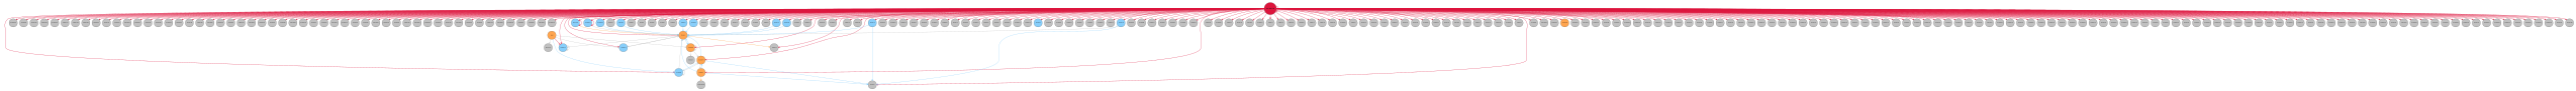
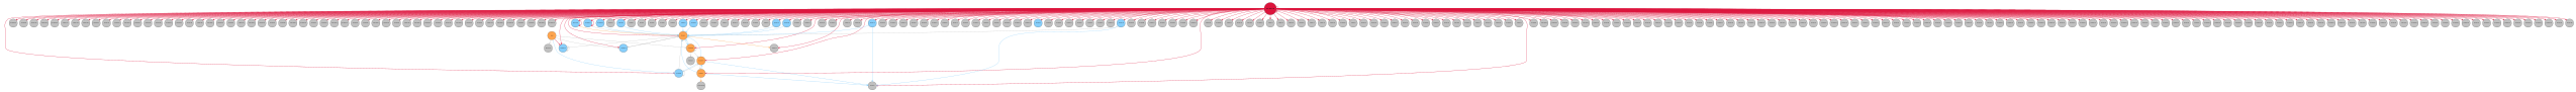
  digraph {
    bgcolor=white
    fontname=Merriweather
    node [fillcolor=gray fixedsize=true fontcolor=black fontname=Merriweather fontsize=8.0 labelfloat=true shape=circle style=filled]
    edge [arrowhead=vee color=crimson fontname=Merriweather splines=line style=bold]
    "172.30.81.119" [fillcolor=crimson fontsize=11.937984496124031 height=1.4922480620155039 width=1.4922480620155039]
    "172.30.81.201" [fillcolor=lightskyblue fontsize=8.015503875968992 height=1.001937984496124 width=1.001937984496124]
    "172.30.81.202" [height=1.0 width=1.0]
    "172.30.81.203" [height=1.0 width=1.0]
    "172.30.81.204" [height=1.0 width=1.0]
    "172.30.81.205" [height=1.0 width=1.0]
    "172.30.81.206" [height=1.0 width=1.0]
    "172.30.81.207" [height=1.0 width=1.0]
    "172.30.81.208" [height=1.0 width=1.0]
    "172.30.81.209" [height=1.0 width=1.0]
    "172.30.81.210" [height=1.0 width=1.0]
    "172.30.81.211" [height=1.0 width=1.0]
    "172.30.81.212" [height=1.0 width=1.0]
    "172.30.81.213" [height=1.0 width=1.0]
    "172.30.81.214" [height=1.0 width=1.0]
    "172.30.81.215" [height=1.0 width=1.0]
    "172.30.81.216" [height=1.0 width=1.0]
    "172.30.81.217" [height=1.0 width=1.0]
    "172.30.81.218" [height=1.0 width=1.0]
    "172.30.81.219" [height=1.0 width=1.0]
    "172.30.81.220" [height=1.0 width=1.0]
    "172.30.81.221" [height=1.0 width=1.0]
    "172.30.81.222" [height=1.0 width=1.0]
    "172.30.81.223" [height=1.0 width=1.0]
    "172.30.81.224" [height=1.0 width=1.0]
    "172.30.81.225" [height=1.0 width=1.0]
    "172.30.81.226" [height=1.0 width=1.0]
    "172.30.81.227" [height=1.0 width=1.0]
    "172.30.81.228" [height=1.0 width=1.0]
    "172.30.81.229" [height=1.0 width=1.0]
    "172.30.81.230" [height=1.0 width=1.0]
    "172.30.81.231" [height=1.0 width=1.0]
    "172.30.81.232" [height=1.0 width=1.0]
    "172.30.81.233" [height=1.0 width=1.0]
    "172.30.81.234" [height=1.0 width=1.0]
    "172.30.81.235" [height=1.0 width=1.0]
    "172.30.81.236" [height=1.0 width=1.0]
    "172.30.81.237" [height=1.0 width=1.0]
    "172.30.81.238" [height=1.0 width=1.0]
    "172.30.81.239" [height=1.0 width=1.0]
    "172.30.81.240" [height=1.0 width=1.0]
    "172.30.81.241" [height=1.0 width=1.0]
    "172.30.81.242" [height=1.0 width=1.0]
    "172.30.81.243" [height=1.0 width=1.0]
    "172.30.81.244" [height=1.0 width=1.0]
    "172.30.81.245" [height=1.0 width=1.0]
    "172.30.81.246" [height=1.0 width=1.0]
    "172.30.81.247" [height=1.0 width=1.0]
    "172.30.81.248" [height=1.0 width=1.0]
    "172.30.81.249" [height=1.0 width=1.0]
    "172.30.81.250" [height=1.0 width=1.0]
    "172.30.81.251" [height=1.0 width=1.0]
    "172.30.81.252" [height=1.0 width=1.0]
    "172.30.81.253" [height=1.0 width=1.0]
    "172.30.81.254" [height=1.0 width=1.0]
    "172.30.81.1" [fillcolor=tan1 fontsize=8.062015503875969 height=1.0077519379844961 width=1.0077519379844961]
    "172.30.81.28" [fillcolor=lightskyblue fontsize=8.015503875968992 height=1.001937984496124 width=1.001937984496124]
    "172.30.81.32" [fillcolor=lightskyblue fontsize=8.031007751937985 height=1.003875968992248 width=1.003875968992248]
    "172.30.81.9" [fillcolor=tan1 fontsize=8.062015503875969 height=1.0077519379844961 width=1.0077519379844961]
    "172.30.81.59" [fillcolor=tan1 fontsize=8.062015503875969 height=1.0077519379844961 width=1.0077519379844961]
    "172.30.81.33" [fillcolor=lightskyblue fontsize=8.031007751937985 height=1.003875968992248 width=1.003875968992248]
    "172.30.81.2" [height=1.0 width=1.0]
    "172.30.81.3" [height=1.0 width=1.0]
    "172.30.81.4" [height=1.0 width=1.0]
    "172.30.81.5" [height=1.0 width=1.0]
    "172.30.81.6" [height=1.0 width=1.0]
    "172.30.81.7" [height=1.0 width=1.0]
    "172.30.81.8" [height=1.0 width=1.0]
    "172.30.81.10" [fillcolor=lightskyblue fontsize=8.015503875968992 height=1.001937984496124 width=1.001937984496124]
    "172.30.81.11" [fillcolor=lightskyblue fontsize=8.015503875968992 height=1.001937984496124 width=1.001937984496124]
    "172.30.81.12" [height=1.0 width=1.0]
    "172.30.81.13" [height=1.0 width=1.0]
    "172.30.81.14" [height=1.0 width=1.0]
    "172.30.81.15" [height=1.0 width=1.0]
    "172.30.81.16" [height=1.0 width=1.0]
    "172.30.81.17" [height=1.0 width=1.0]
    "172.30.81.18" [height=1.0 width=1.0]
    "172.30.81.19" [fillcolor=lightskyblue fontsize=8.015503875968992 height=1.001937984496124 width=1.001937984496124]
    "172.30.81.20" [fillcolor=lightskyblue fontsize=8.015503875968992 height=1.001937984496124 width=1.001937984496124]
    "172.30.81.21" [height=1.0 width=1.0]
    "172.30.81.22" [height=1.0 width=1.0]
    "172.30.81.23" [fillcolor=lightskyblue fontsize=8.015503875968992 height=1.001937984496124 width=1.001937984496124]
    "172.30.81.24" [height=1.0 width=1.0]
    "172.30.81.25" [height=1.0 width=1.0]
    "172.30.81.26" [fillcolor=lightskyblue fontsize=8.015503875968992 height=1.001937984496124 width=1.001937984496124]
    "172.30.81.27" [height=1.0 width=1.0]
    "172.30.81.29" [height=1.0 width=1.0]
    "172.30.81.30" [fillcolor=lightskyblue fontsize=8.031007751937985 height=1.003875968992248 width=1.003875968992248]
    "172.30.81.31" [fillcolor=lightskyblue fontsize=8.031007751937985 height=1.003875968992248 width=1.003875968992248]
    "172.30.81.34" [height=1.0 width=1.0]
    "172.30.81.35" [height=1.0 width=1.0]
    "172.30.81.36" [height=1.0 width=1.0]
    "172.30.81.37" [height=1.0 width=1.0]
    "172.30.81.38" [height=1.0 width=1.0]
    "172.30.81.39" [height=1.0 width=1.0]
    "172.30.81.40" [height=1.0 width=1.0]
    "172.30.81.41" [height=1.0 width=1.0]
    "172.30.81.42" [height=1.0 width=1.0]
    "172.30.81.43" [height=1.0 width=1.0]
    "172.30.81.44" [height=1.0 width=1.0]
    "172.30.81.45" [height=1.0 width=1.0]
    "172.30.81.46" [height=1.0 width=1.0]
    "172.30.81.47" [height=1.0 width=1.0]
    "172.30.81.48" [height=1.0 width=1.0]
    "172.30.81.49" [fillcolor=lightskyblue height=1.0 width=1.0]
    "172.30.81.50" [height=1.0 width=1.0]
    "172.30.81.51" [height=1.0 width=1.0]
    "172.30.81.52" [height=1.0 width=1.0]
    "172.30.81.53" [height=1.0 width=1.0]
    "172.30.81.54" [height=1.0 width=1.0]
    "172.30.81.55" [height=1.0 width=1.0]
    "172.30.81.56" [height=1.0 width=1.0]
    "172.30.81.57" [fillcolor=lightskyblue fontsize=8.046511627906977 height=1.005813953488372 width=1.005813953488372]
    "172.30.81.58" [height=1.0 width=1.0]
    "172.30.81.60" [height=1.0 width=1.0]
    "172.30.81.61" [height=1.0 width=1.0]
    "172.30.81.62" [height=1.0 width=1.0]
    "172.30.81.63" [height=1.0 width=1.0]
    "172.30.81.64" [height=1.0 width=1.0]
    "172.30.81.65" [height=1.0 width=1.0]
    "172.30.81.66" [height=1.0 width=1.0]
    "172.30.81.67" [height=1.0 width=1.0]
    "172.30.81.68" [height=1.0 width=1.0]
    "172.30.81.69" [height=1.0 width=1.0]
    "172.30.81.70" [height=1.0 width=1.0]
    "172.30.81.71" [height=1.0 width=1.0]
    "172.30.81.72" [height=1.0 width=1.0]
    "172.30.81.73" [height=1.0 width=1.0]
    "172.30.81.74" [height=1.0 width=1.0]
    "172.30.81.75" [height=1.0 width=1.0]
    "172.30.81.76" [height=1.0 width=1.0]
    "172.30.81.77" [height=1.0 width=1.0]
    "172.30.81.78" [height=1.0 width=1.0]
    "172.30.81.79" [height=1.0 width=1.0]
    "172.30.81.80" [height=1.0 width=1.0]
    "172.30.81.81" [height=1.0 width=1.0]
    "172.30.81.82" [height=1.0 width=1.0]
    "172.30.81.83" [height=1.0 width=1.0]
    "172.30.81.84" [height=1.0 width=1.0]
    "172.30.81.85" [height=1.0 width=1.0]
    "172.30.81.86" [height=1.0 width=1.0]
    "172.30.81.87" [height=1.0 width=1.0]
    "172.30.81.88" [height=1.0 width=1.0]
    "172.30.81.89" [height=1.0 width=1.0]
    "172.30.81.90" [height=1.0 width=1.0]
    "172.30.81.91" [height=1.0 width=1.0]
    "172.30.81.92" [height=1.0 width=1.0]
    "172.30.81.93" [height=1.0 width=1.0]
    "172.30.81.94" [height=1.0 width=1.0]
    "172.30.81.95" [height=1.0 width=1.0]
    "172.30.81.96" [height=1.0 width=1.0]
    "172.30.81.97" [height=1.0 width=1.0]
    "172.30.81.98" [fillcolor=tan1 fontsize=8.062015503875969 height=1.0077519379844961 width=1.0077519379844961]
    "172.30.81.99" [height=1.0 width=1.0]
    "172.30.81.100" [height=1.0 width=1.0]
    n156 [height=1.0 label="172.30.83.101" width=1.0]
-   "172.30.81.102" [fillcolor=tan1 height=1.0 width=1.0]
+   "172.30.81.102" [height=1.0 width=1.0]
    "172.30.81.103" [height=1.0 width=1.0]
    "172.30.81.104" [height=1.0 width=1.0]
    "172.30.81.105" [height=1.0 width=1.0]
    "172.30.81.106" [height=1.0 width=1.0]
    "172.30.81.107" [height=1.0 width=1.0]
    "172.30.81.108" [height=1.0 width=1.0]
    "172.30.81.109" [height=1.0 width=1.0]
    "172.30.81.110" [height=1.0 width=1.0]
    "172.30.81.111" [height=1.0 width=1.0]
    "172.30.81.112" [height=1.0 width=1.0]
    "172.30.81.113" [height=1.0 width=1.0]
    "172.30.81.114" [height=1.0 width=1.0]
    "172.30.81.115" [height=1.0 width=1.0]
    "172.30.81.116" [height=1.0 width=1.0]
    "172.30.81.117" [height=1.0 width=1.0]
    "172.30.81.118" [height=1.0 width=1.0]
    "172.30.81.120" [height=1.0 width=1.0]
    "172.30.81.121" [height=1.0 width=1.0]
    "172.30.81.122" [height=1.0 width=1.0]
    "172.30.81.123" [height=1.0 width=1.0]
    "172.30.81.124" [height=1.0 width=1.0]
    "172.30.81.125" [height=1.0 width=1.0]
    "172.30.81.126" [height=1.0 width=1.0]
    "172.30.81.127" [height=1.0 width=1.0]
    "172.30.81.128" [height=1.0 width=1.0]
    "172.30.81.129" [height=1.0 width=1.0]
    "172.30.81.130" [height=1.0 width=1.0]
    "172.30.81.131" [height=1.0 width=1.0]
    "172.30.81.132" [height=1.0 width=1.0]
    "172.30.81.133" [height=1.0 width=1.0]
    "172.30.81.134" [height=1.0 width=1.0]
    "172.30.81.135" [height=1.0 width=1.0]
    "172.30.81.136" [height=1.0 width=1.0]
    "172.30.81.137" [height=1.0 width=1.0]
    "172.30.81.138" [height=1.0 width=1.0]
    "172.30.81.139" [height=1.0 width=1.0]
    "172.30.81.140" [height=1.0 width=1.0]
    "172.30.81.141" [height=1.0 width=1.0]
    "172.30.81.142" [height=1.0 width=1.0]
    "172.30.81.143" [height=1.0 width=1.0]
    "172.30.81.144" [height=1.0 width=1.0]
    "172.30.81.145" [height=1.0 width=1.0]
    "172.30.81.146" [height=1.0 width=1.0]
    "172.30.81.147" [height=1.0 width=1.0]
    "172.30.81.148" [height=1.0 width=1.0]
    "172.30.81.149" [height=1.0 width=1.0]
    "172.30.81.150" [height=1.0 width=1.0]
    "172.30.81.151" [height=1.0 width=1.0]
    "172.30.81.152" [height=1.0 width=1.0]
    "172.30.81.153" [height=1.0 width=1.0]
    "172.30.81.154" [height=1.0 width=1.0]
    "172.30.81.155" [height=1.0 width=1.0]
    "172.30.81.156" [height=1.0 width=1.0]
    "172.30.81.157" [height=1.0 width=1.0]
    "172.30.81.158" [height=1.0 width=1.0]
    "172.30.81.159" [height=1.0 width=1.0]
    "172.30.81.160" [height=1.0 width=1.0]
    "172.30.81.161" [height=1.0 width=1.0]
    "172.30.81.162" [height=1.0 width=1.0]
    "172.30.81.163" [height=1.0 width=1.0]
    "172.30.81.164" [height=1.0 width=1.0]
    "172.30.81.165" [height=1.0 width=1.0]
    "172.30.81.166" [height=1.0 width=1.0]
    "172.30.81.167" [height=1.0 width=1.0]
    "172.30.81.168" [height=1.0 width=1.0]
    "172.30.81.169" [height=1.0 width=1.0]
    "172.30.81.170" [height=1.0 width=1.0]
    "172.30.81.171" [height=1.0 width=1.0]
    "172.30.81.172" [height=1.0 width=1.0]
    "172.30.81.173" [height=1.0 width=1.0]
    "172.30.81.174" [height=1.0 width=1.0]
    "172.30.81.175" [height=1.0 width=1.0]
    "172.30.81.176" [height=1.0 width=1.0]
    "172.30.81.177" [height=1.0 width=1.0]
    "172.30.81.178" [height=1.0 width=1.0]
    "172.30.81.179" [height=1.0 width=1.0]
    "172.30.81.180" [height=1.0 width=1.0]
    "172.30.81.181" [height=1.0 width=1.0]
    "172.30.81.182" [height=1.0 width=1.0]
    "172.30.81.183" [height=1.0 width=1.0]
    "172.30.81.184" [height=1.0 width=1.0]
    "172.30.81.185" [height=1.0 width=1.0]
    "172.30.81.186" [height=1.0 width=1.0]
    "172.30.81.187" [height=1.0 width=1.0]
    "172.30.81.188" [height=1.0 width=1.0]
    "172.30.81.189" [height=1.0 width=1.0]
    "172.30.81.190" [height=1.0 width=1.0]
    "172.30.81.191" [height=1.0 width=1.0]
    "172.30.81.192" [height=1.0 width=1.0]
    "172.30.81.193" [height=1.0 width=1.0]
    "172.30.81.194" [height=1.0 width=1.0]
    "172.30.81.195" [height=1.0 width=1.0]
    "172.30.81.196" [height=1.0 width=1.0]
    "172.30.81.197" [height=1.0 width=1.0]
    "172.30.81.198" [height=1.0 width=1.0]
    "172.30.81.199" [height=1.0 width=1.0]
    "172.30.81.200" [height=1.0 width=1.0]
    "169.254.255.255" [height=1.0 width=1.0]
    "172.30.0.25" [height=1.0 width=1.0]
    "0.0.0.0" [fillcolor=tan1 fontsize=8.077519379844961 height=1.0096899224806202 width=1.0096899224806202]
    "169.254.71.21" [height=1.0 width=1.0]
    "172.30.81.119" -> "172.30.81.119"
    "172.30.81.119" -> "172.30.81.201"
    "172.30.81.119" -> "172.30.81.202"
    "172.30.81.119" -> "172.30.81.203"
    "172.30.81.119" -> "172.30.81.204"
    "172.30.81.119" -> "172.30.81.205"
    "172.30.81.119" -> "172.30.81.206"
    "172.30.81.119" -> "172.30.81.207"
    "172.30.81.119" -> "172.30.81.208"
    "172.30.81.119" -> "172.30.81.209"
    "172.30.81.119" -> "172.30.81.210"
    "172.30.81.119" -> "172.30.81.211"
    "172.30.81.119" -> "172.30.81.212"
    "172.30.81.119" -> "172.30.81.213"
    "172.30.81.119" -> "172.30.81.214"
    "172.30.81.119" -> "172.30.81.215"
    "172.30.81.119" -> "172.30.81.216"
    "172.30.81.119" -> "172.30.81.217"
    "172.30.81.119" -> "172.30.81.218"
    "172.30.81.119" -> "172.30.81.219"
    "172.30.81.119" -> "172.30.81.220"
    "172.30.81.119" -> "172.30.81.221"
    "172.30.81.119" -> "172.30.81.222"
    "172.30.81.119" -> "172.30.81.223"
    "172.30.81.119" -> "172.30.81.224"
    "172.30.81.119" -> "172.30.81.225"
    "172.30.81.119" -> "172.30.81.226"
    "172.30.81.119" -> "172.30.81.227"
    "172.30.81.119" -> "172.30.81.228"
    "172.30.81.119" -> "172.30.81.229"
    "172.30.81.119" -> "172.30.81.230"
    "172.30.81.119" -> "172.30.81.231"
    "172.30.81.119" -> "172.30.81.232"
    "172.30.81.119" -> "172.30.81.233"
    "172.30.81.119" -> "172.30.81.234"
    "172.30.81.119" -> "172.30.81.235"
    "172.30.81.119" -> "172.30.81.236"
    "172.30.81.119" -> "172.30.81.237"
    "172.30.81.119" -> "172.30.81.238"
    "172.30.81.119" -> "172.30.81.239"
    "172.30.81.119" -> "172.30.81.240"
    "172.30.81.119" -> "172.30.81.241"
    "172.30.81.119" -> "172.30.81.242"
    "172.30.81.119" -> "172.30.81.243"
    "172.30.81.119" -> "172.30.81.244"
    "172.30.81.119" -> "172.30.81.245"
    "172.30.81.119" -> "172.30.81.246"
    "172.30.81.119" -> "172.30.81.247"
    "172.30.81.119" -> "172.30.81.248"
    "172.30.81.119" -> "172.30.81.249"
    "172.30.81.119" -> "172.30.81.250"
    "172.30.81.119" -> "172.30.81.251"
    "172.30.81.119" -> "172.30.81.252"
    "172.30.81.119" -> "172.30.81.253"
    "172.30.81.119" -> "172.30.81.254"
    "172.30.81.119" -> "172.30.81.1"
    "172.30.81.119" -> "172.30.81.28"
    "172.30.81.119" -> "172.30.81.32"
    "172.30.81.119" -> "172.30.81.9"
    "172.30.81.119" -> "172.30.81.59"
    "172.30.81.119" -> "172.30.81.33"
    "172.30.81.119" -> "172.30.81.2"
    "172.30.81.119" -> "172.30.81.3"
    "172.30.81.119" -> "172.30.81.4"
    "172.30.81.119" -> "172.30.81.5"
    "172.30.81.119" -> "172.30.81.6"
    "172.30.81.119" -> "172.30.81.7"
    "172.30.81.119" -> "172.30.81.8"
    "172.30.81.119" -> "172.30.81.10"
    "172.30.81.119" -> "172.30.81.11"
    "172.30.81.119" -> "172.30.81.12"
    "172.30.81.119" -> "172.30.81.13"
    "172.30.81.119" -> "172.30.81.14"
    "172.30.81.119" -> "172.30.81.15"
    "172.30.81.119" -> "172.30.81.16"
    "172.30.81.119" -> "172.30.81.17"
    "172.30.81.119" -> "172.30.81.18"
    "172.30.81.119" -> "172.30.81.19"
    "172.30.81.119" -> "172.30.81.20"
    "172.30.81.119" -> "172.30.81.21"
    "172.30.81.119" -> "172.30.81.22"
    "172.30.81.119" -> "172.30.81.23"
    "172.30.81.119" -> "172.30.81.24"
    "172.30.81.119" -> "172.30.81.25"
    "172.30.81.119" -> "172.30.81.26"
    "172.30.81.119" -> "172.30.81.27"
    "172.30.81.119" -> "172.30.81.29"
    "172.30.81.119" -> "172.30.81.30"
    "172.30.81.119" -> "172.30.81.31"
    "172.30.81.119" -> "172.30.81.34"
    "172.30.81.119" -> "172.30.81.35"
    "172.30.81.119" -> "172.30.81.36"
    "172.30.81.119" -> "172.30.81.37"
    "172.30.81.119" -> "172.30.81.38"
    "172.30.81.119" -> "172.30.81.39"
    "172.30.81.119" -> "172.30.81.40"
    "172.30.81.119" -> "172.30.81.41"
    "172.30.81.119" -> "172.30.81.42"
    "172.30.81.119" -> "172.30.81.43"
    "172.30.81.119" -> "172.30.81.44"
    "172.30.81.119" -> "172.30.81.45"
    "172.30.81.119" -> "172.30.81.46"
    "172.30.81.119" -> "172.30.81.47"
    "172.30.81.119" -> "172.30.81.48"
    "172.30.81.119" -> "172.30.81.49"
    "172.30.81.119" -> "172.30.81.50"
    "172.30.81.119" -> "172.30.81.51"
    "172.30.81.119" -> "172.30.81.52"
    "172.30.81.119" -> "172.30.81.53"
    "172.30.81.119" -> "172.30.81.54"
    "172.30.81.119" -> "172.30.81.55"
    "172.30.81.119" -> "172.30.81.56"
    "172.30.81.119" -> "172.30.81.57"
    "172.30.81.119" -> "172.30.81.58"
    "172.30.81.119" -> "172.30.81.60"
    "172.30.81.119" -> "172.30.81.61"
    "172.30.81.119" -> "172.30.81.62"
    "172.30.81.119" -> "172.30.81.63"
    "172.30.81.119" -> "172.30.81.64"
    "172.30.81.119" -> "172.30.81.65"
    "172.30.81.119" -> "172.30.81.66"
    "172.30.81.119" -> "172.30.81.67"
    "172.30.81.119" -> "172.30.81.68"
    "172.30.81.119" -> "172.30.81.69"
    "172.30.81.119" -> "172.30.81.70"
    "172.30.81.119" -> "172.30.81.71"
    "172.30.81.119" -> "172.30.81.72"
    "172.30.81.119" -> "172.30.81.73"
    "172.30.81.119" -> "172.30.81.74"
    "172.30.81.119" -> "172.30.81.75"
    "172.30.81.119" -> "172.30.81.76"
    "172.30.81.119" -> "172.30.81.77"
    "172.30.81.119" -> "172.30.81.78"
    "172.30.81.119" -> "172.30.81.79"
    "172.30.81.119" -> "172.30.81.80"
    "172.30.81.119" -> "172.30.81.81"
    "172.30.81.119" -> "172.30.81.82"
    "172.30.81.119" -> "172.30.81.83"
    "172.30.81.119" -> "172.30.81.84"
    "172.30.81.119" -> "172.30.81.85"
    "172.30.81.119" -> "172.30.81.86"
    "172.30.81.119" -> "172.30.81.87"
    "172.30.81.119" -> "172.30.81.88"
    "172.30.81.119" -> "172.30.81.89"
    "172.30.81.119" -> "172.30.81.90"
    "172.30.81.119" -> "172.30.81.91"
    "172.30.81.119" -> "172.30.81.92"
    "172.30.81.119" -> "172.30.81.93"
    "172.30.81.119" -> "172.30.81.94"
    "172.30.81.119" -> "172.30.81.95"
    "172.30.81.119" -> "172.30.81.96"
    "172.30.81.119" -> "172.30.81.97"
    "172.30.81.119" -> "172.30.81.98"
    "172.30.81.119" -> "172.30.81.99"
    "172.30.81.119" -> "172.30.81.100"
    "172.30.81.119" -> n156
    "172.30.81.119" -> "172.30.81.102"
    "172.30.81.119" -> "172.30.81.103"
    "172.30.81.119" -> "172.30.81.104"
    "172.30.81.119" -> "172.30.81.105"
    "172.30.81.119" -> "172.30.81.106"
    "172.30.81.119" -> "172.30.81.107"
    "172.30.81.119" -> "172.30.81.108"
    "172.30.81.119" -> "172.30.81.109"
    "172.30.81.119" -> "172.30.81.110"
    "172.30.81.119" -> "172.30.81.111"
    "172.30.81.119" -> "172.30.81.112"
    "172.30.81.119" -> "172.30.81.113"
    "172.30.81.119" -> "172.30.81.114"
    "172.30.81.119" -> "172.30.81.115"
    "172.30.81.119" -> "172.30.81.116"
    "172.30.81.119" -> "172.30.81.117"
    "172.30.81.119" -> "172.30.81.118"
    "172.30.81.119" -> "172.30.81.120"
    "172.30.81.119" -> "172.30.81.121"
    "172.30.81.119" -> "172.30.81.122"
    "172.30.81.119" -> "172.30.81.123"
    "172.30.81.119" -> "172.30.81.124"
    "172.30.81.119" -> "172.30.81.125"
    "172.30.81.119" -> "172.30.81.126"
    "172.30.81.119" -> "172.30.81.127"
    "172.30.81.119" -> "172.30.81.128"
    "172.30.81.119" -> "172.30.81.129"
    "172.30.81.119" -> "172.30.81.130"
    "172.30.81.119" -> "172.30.81.131"
    "172.30.81.119" -> "172.30.81.132"
    "172.30.81.119" -> "172.30.81.133"
    "172.30.81.119" -> "172.30.81.134"
    "172.30.81.119" -> "172.30.81.135"
    "172.30.81.119" -> "172.30.81.136"
    "172.30.81.119" -> "172.30.81.137"
    "172.30.81.119" -> "172.30.81.138"
    "172.30.81.119" -> "172.30.81.139"
    "172.30.81.119" -> "172.30.81.140"
    "172.30.81.119" -> "172.30.81.141"
    "172.30.81.119" -> "172.30.81.142"
    "172.30.81.119" -> "172.30.81.143"
    "172.30.81.119" -> "172.30.81.144"
    "172.30.81.119" -> "172.30.81.145"
    "172.30.81.119" -> "172.30.81.146"
    "172.30.81.119" -> "172.30.81.147"
    "172.30.81.119" -> "172.30.81.148"
    "172.30.81.119" -> "172.30.81.149"
    "172.30.81.119" -> "172.30.81.150"
    "172.30.81.119" -> "172.30.81.151"
    "172.30.81.119" -> "172.30.81.152"
    "172.30.81.119" -> "172.30.81.153"
    "172.30.81.119" -> "172.30.81.154"
    "172.30.81.119" -> "172.30.81.155"
    "172.30.81.119" -> "172.30.81.156"
    "172.30.81.119" -> "172.30.81.157"
    "172.30.81.119" -> "172.30.81.158"
    "172.30.81.119" -> "172.30.81.159"
    "172.30.81.119" -> "172.30.81.160"
    "172.30.81.119" -> "172.30.81.161"
    "172.30.81.119" -> "172.30.81.162"
    "172.30.81.119" -> "172.30.81.163"
    "172.30.81.119" -> "172.30.81.164"
    "172.30.81.119" -> "172.30.81.165"
    "172.30.81.119" -> "172.30.81.166"
    "172.30.81.119" -> "172.30.81.167"
    "172.30.81.119" -> "172.30.81.168"
    "172.30.81.119" -> "172.30.81.169"
    "172.30.81.119" -> "172.30.81.170"
    "172.30.81.119" -> "172.30.81.171"
    "172.30.81.119" -> "172.30.81.172"
    "172.30.81.119" -> "172.30.81.173"
    "172.30.81.119" -> "172.30.81.174"
    "172.30.81.119" -> "172.30.81.175"
    "172.30.81.119" -> "172.30.81.176"
    "172.30.81.119" -> "172.30.81.177"
    "172.30.81.119" -> "172.30.81.178"
    "172.30.81.119" -> "172.30.81.179"
    "172.30.81.119" -> "172.30.81.180"
    "172.30.81.119" -> "172.30.81.181"
    "172.30.81.119" -> "172.30.81.182"
    "172.30.81.119" -> "172.30.81.183"
    "172.30.81.119" -> "172.30.81.184"
    "172.30.81.119" -> "172.30.81.185"
    "172.30.81.119" -> "172.30.81.186"
    "172.30.81.119" -> "172.30.81.187"
    "172.30.81.119" -> "172.30.81.188"
    "172.30.81.119" -> "172.30.81.189"
    "172.30.81.119" -> "172.30.81.190"
    "172.30.81.119" -> "172.30.81.191"
    "172.30.81.119" -> "172.30.81.192"
    "172.30.81.119" -> "172.30.81.193"
    "172.30.81.119" -> "172.30.81.194"
    "172.30.81.119" -> "172.30.81.195"
    "172.30.81.119" -> "172.30.81.196"
    "172.30.81.119" -> "172.30.81.197"
    "172.30.81.119" -> "172.30.81.198"
    "172.30.81.119" -> "172.30.81.199"
    "172.30.81.119" -> "172.30.81.200"
    "172.30.81.201" -> "172.30.81.1" [color=lightskyblue]
    "172.30.81.1" -> "172.30.81.28" [color=gray]
    "172.30.81.1" -> "172.30.81.10" [color=gray]
    "172.30.81.1" -> "172.30.81.66" [color=tan1]
    "172.30.81.1" -> "172.30.81.98" [color=lightskyblue]
    "172.30.81.28" -> "172.30.81.28" [color=gray]
    "172.30.81.32" -> "172.30.81.1" [color=tan1]
    "172.30.81.32" -> "172.30.81.32"
    "172.30.81.9" -> "172.30.81.1" [color=lightskyblue]
    "172.30.81.9" -> "172.30.81.59" [color=lightskyblue]
    "172.30.81.9" -> "172.30.81.3" [color=lightskyblue]
    "172.30.81.9" -> "169.254.255.255" [color=tan1]
    "172.30.81.59" -> "172.30.81.1" [color=lightskyblue]
    "172.30.81.59" -> "172.30.81.9" [color=gray]
    "172.30.81.59" -> "172.30.81.3" [color=lightskyblue]
    "172.30.81.59" -> "172.30.81.57" [color=lightskyblue]
    "172.30.81.33" -> "172.30.81.1" [color=gray]
    "172.30.81.33" -> "172.30.81.33"
    "172.30.81.10" -> "172.30.81.1" [color=gray]
    "172.30.81.11" -> "172.30.81.1" [color=lightskyblue]
    "172.30.81.19" -> "172.30.81.1" [color=lightskyblue]
    "172.30.81.20" -> "172.30.81.1" [color=lightskyblue]
    "172.30.81.23" -> "172.30.81.1" [color=lightskyblue]
    "172.30.81.26" -> "172.30.81.1" [color=lightskyblue]
    "172.30.81.30" -> "172.30.81.1" [color=gray]
    "172.30.81.30" -> "172.30.81.3" [color=lightskyblue]
    "172.30.81.31" -> "172.30.81.1" [color=lightskyblue]
    "172.30.81.31" -> "172.30.81.3" [color=lightskyblue]
    "172.30.81.57" -> "172.30.81.1" [color=gray]
    "172.30.81.57" -> "172.30.81.59" [color=gray]
    "172.30.81.57" -> "172.30.81.57" [color=gray]
    "172.30.81.98" -> "172.30.81.1" [color=lightskyblue]
    "172.30.81.98" -> "172.30.81.59" [color=gray]
    "172.30.81.98" -> "172.30.81.98" [color=gray]
    "172.30.81.98" -> "172.30.0.25" [color=gray]
    "0.0.0.0" -> "172.30.81.28"
    "0.0.0.0" -> "172.30.81.10" [color=gray]
    "0.0.0.0" -> "172.30.81.57" [color=lightskyblue]
    "0.0.0.0" -> "172.30.81.98" [color=gray]
    "0.0.0.0" -> "169.254.71.21" [color=gray]
  }
